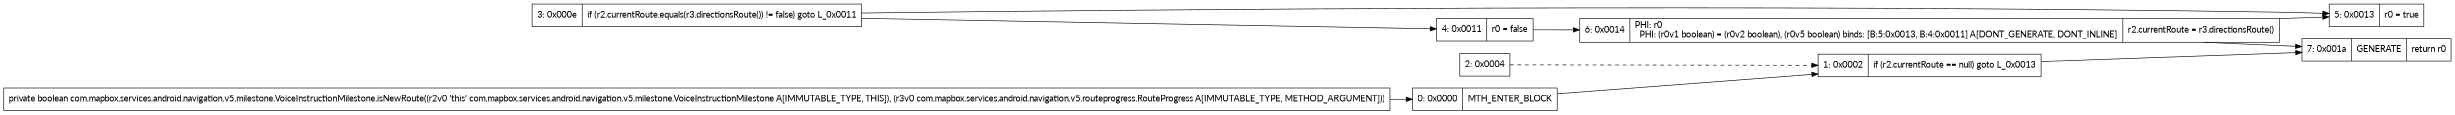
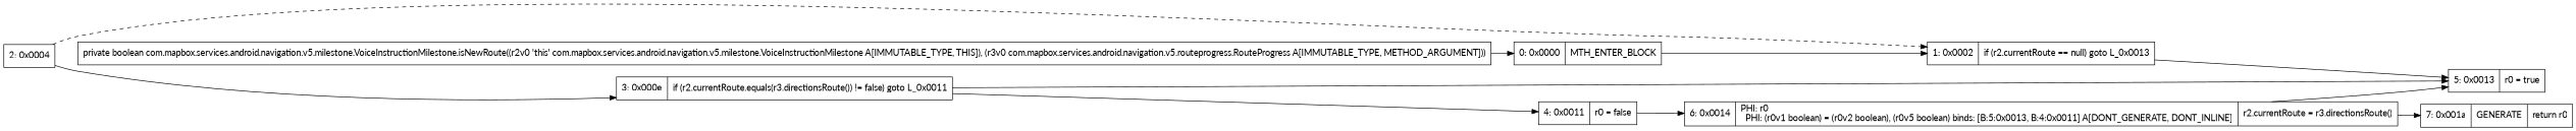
  digraph {
    fontname=Lato
    rankdir=LR
    node [fontname=Lato shape=record]
    edge [fontname=Lato]
    n1 [label="{0\:\ 0x0000|MTH_ENTER_BLOCK\l}"]
    n2 [label="{1\:\ 0x0002|if (r2.currentRoute == null) goto L_0x0013\l}"]
    n3 [label="{5\:\ 0x0013|r0 = true\l}"]
    n4 [label="{2\:\ 0x0004}"]
    n5 [label="{3\:\ 0x000e|if (r2.currentRoute.equals(r3.directionsRoute()) != false) goto L_0x0011\l}"]
    n6 [label="{4\:\ 0x0011|r0 = false\l}"]
    n7 [label="{6\:\ 0x0014|PHI: r0 \l  PHI: (r0v1 boolean) = (r0v2 boolean), (r0v5 boolean) binds: [B:5:0x0013, B:4:0x0011] A[DONT_GENERATE, DONT_INLINE]\l|r2.currentRoute = r3.directionsRoute()\l}"]
    n8 [label="{7\:\ 0x001a|GENERATE\l|return r0\l}"]
    n9 [label="{private boolean com.mapbox.services.android.navigation.v5.milestone.VoiceInstructionMilestone.isNewRoute((r2v0 'this' com.mapbox.services.android.navigation.v5.milestone.VoiceInstructionMilestone A[IMMUTABLE_TYPE, THIS]), (r3v0 com.mapbox.services.android.navigation.v5.routeprogress.RouteProgress A[IMMUTABLE_TYPE, METHOD_ARGUMENT])) }"]
    n1 -> n2
-   n2 -> n8
+   n2 -> n3
    n4 -> n2 [style=dashed]
+   n4 -> n5
    n5 -> n3 [style=solid]
    n5 -> n6
    n6 -> n7
    n7 -> n3
    n7 -> n8
    n9 -> n1
  }
